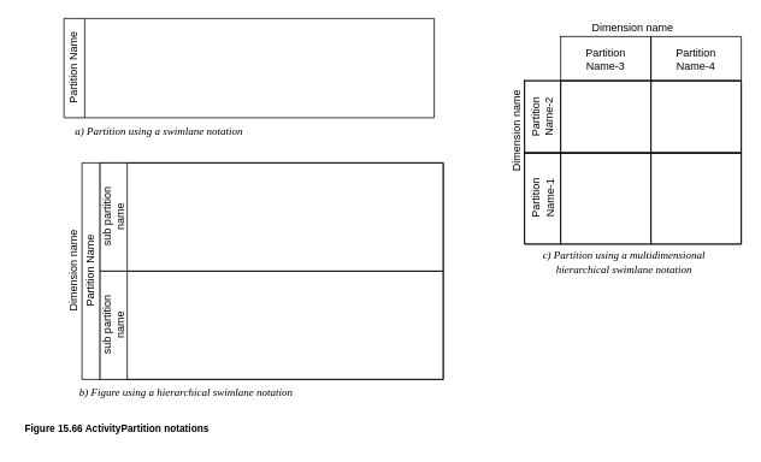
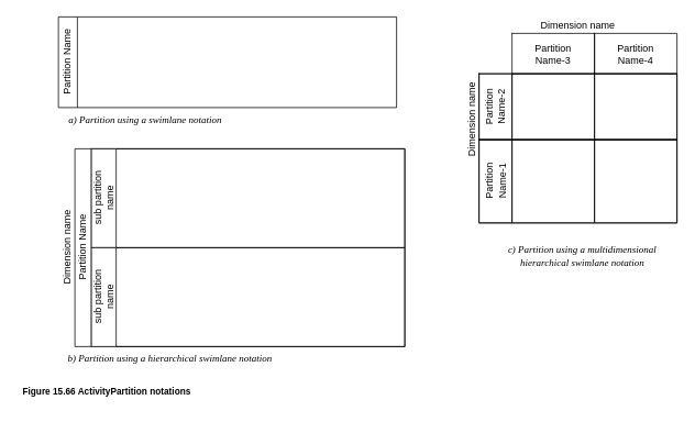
  <mxCell id="0" />
  <mxCell id="1" parent="0" />
  <mxCell id="2" value="Partition Name" style="swimlane;horizontal=0;whiteSpace=wrap;html=1;swimlaneFillColor=none;gradientColor=none;fillColor=none;fontStyle=0" vertex="1" parent="1"><mxGeometry x="70" width="410" height="110" as="geometry" y="20"><mxRectangle width="40" height="120" as="alternateBounds" /></mxGeometry></mxCell>
  <mxCell id="3" value="&lt;i&gt;a) Partition using a swimlane notation&lt;/i&gt;" style="text;html=1;align=center;verticalAlign=middle;resizable=0;points=[];autosize=1;strokeColor=none;fillColor=none;fontSize=12;fontFamily=Times New Roman;fontColor=default;" vertex="1" parent="1"><mxGeometry x="70" y="130" width="210" height="30" as="geometry" /></mxCell>
  <mxCell id="4" value="Partition Name" style="swimlane;childLayout=stackLayout;resizeParent=1;resizeParentMax=0;horizontal=0;startSize=20;horizontalStack=0;html=1;fontStyle=0" vertex="1" parent="1"><mxGeometry x="90" y="180" width="400" height="240" as="geometry" /></mxCell>
  <mxCell id="5" value="sub partition&lt;br&gt;name" style="swimlane;startSize=30;horizontal=0;html=1;fontStyle=0" vertex="1" parent="4"><mxGeometry x="20" width="380" height="120" as="geometry" /></mxCell>
  <mxCell id="6" value="sub partition&lt;br&gt;name" style="swimlane;startSize=30;horizontal=0;html=1;fontStyle=0" vertex="1" parent="4"><mxGeometry x="20" y="120" width="380" height="120" as="geometry" /></mxCell>
  <mxCell id="7" value="Dimension name" style="text;html=1;align=center;verticalAlign=bottom;resizable=0;points=[];autosize=1;strokeColor=none;fillColor=none;fontSize=12;rotation=270;" vertex="1" parent="1"><mxGeometry x="20" y="285" width="110" height="30" as="geometry" /></mxCell>
- <mxCell id="8" value="&lt;i&gt;b) Figure using a hierarchical swimlane notation&lt;/i&gt;" style="text;html=1;align=center;verticalAlign=middle;resizable=0;points=[];autosize=1;strokeColor=none;fillColor=none;fontSize=12;fontFamily=Times New Roman;fontColor=default;" vertex="1" parent="1"><mxGeometry x="70" y="420" width="270" height="30" as="geometry" /></mxCell>
+ <mxCell id="8" value="&lt;i&gt;b) Partition using a hierarchical swimlane notation&lt;/i&gt;" style="text;html=1;align=center;verticalAlign=middle;resizable=0;points=[];autosize=1;strokeColor=none;fillColor=none;fontSize=12;fontFamily=Times New Roman;fontColor=default;" vertex="1" parent="1"><mxGeometry x="70" y="420" width="270" height="30" as="geometry" /></mxCell>
  <mxCell id="9" value="Dimension name" style="shape=table;html=1;whiteSpace=wrap;startSize=20;container=1;collapsible=0;childLayout=tableLayout;fillColor=none;swimlaneFillColor=none;strokeColor=none;" vertex="1" parent="1"><mxGeometry x="580" width="240" height="250" as="geometry" y="20" /></mxCell>
  <mxCell id="10" value="" style="shape=partialRectangle;html=1;whiteSpace=wrap;collapsible=0;dropTarget=0;pointerEvents=0;fillColor=none;top=0;left=0;bottom=0;right=0;points=[[0,0.5],[1,0.5]];portConstraint=eastwest;strokeColor=none;" vertex="1" parent="9"><mxGeometry y="20" width="240" height="49" as="geometry" /></mxCell>
  <mxCell id="11" value="" style="shape=partialRectangle;html=1;whiteSpace=wrap;connectable=0;fillColor=none;top=1;left=1;bottom=1;right=1;overflow=hidden;strokeColor=none;" vertex="1" parent="10"><mxGeometry width="40" height="49" as="geometry"><mxRectangle width="40" height="49" as="alternateBounds" /></mxGeometry></mxCell>
  <mxCell id="12" value="Partition&lt;br&gt;Name-3" style="shape=partialRectangle;html=1;whiteSpace=wrap;connectable=0;fillColor=none;top=1;left=1;bottom=1;right=1;overflow=hidden;" vertex="1" parent="10"><mxGeometry x="40" width="100" height="49" as="geometry"><mxRectangle width="100" height="49" as="alternateBounds" /></mxGeometry></mxCell>
  <mxCell id="13" value="Partition&lt;br&gt;Name-4" style="shape=partialRectangle;html=1;whiteSpace=wrap;connectable=0;fillColor=none;top=1;left=1;bottom=1;right=1;overflow=hidden;" vertex="1" parent="10"><mxGeometry x="140" width="100" height="49" as="geometry"><mxRectangle width="100" height="49" as="alternateBounds" /></mxGeometry></mxCell>
  <mxCell id="14" value="" style="shape=partialRectangle;html=1;whiteSpace=wrap;collapsible=0;dropTarget=0;pointerEvents=0;fillColor=none;top=1;left=1;bottom=1;right=1;points=[[0,0.5],[1,0.5]];portConstraint=eastwest;" vertex="1" parent="9"><mxGeometry y="69" width="240" height="80" as="geometry" /></mxCell>
  <mxCell id="15" value="Partition&lt;br&gt;Name-2" style="shape=partialRectangle;html=1;whiteSpace=wrap;connectable=0;fillColor=none;top=1;left=1;bottom=1;right=1;overflow=hidden;horizontal=0;" vertex="1" parent="14"><mxGeometry width="40" height="80" as="geometry"><mxRectangle width="40" height="80" as="alternateBounds" /></mxGeometry></mxCell>
  <mxCell id="16" value="" style="shape=partialRectangle;html=1;whiteSpace=wrap;connectable=0;fillColor=none;top=1;left=1;bottom=1;right=1;overflow=hidden;" vertex="1" parent="14"><mxGeometry x="40" width="100" height="80" as="geometry"><mxRectangle width="100" height="80" as="alternateBounds" /></mxGeometry></mxCell>
  <mxCell id="17" value="" style="shape=partialRectangle;html=1;whiteSpace=wrap;connectable=0;fillColor=none;top=1;left=1;bottom=1;right=1;overflow=hidden;" vertex="1" parent="14"><mxGeometry x="140" width="100" height="80" as="geometry"><mxRectangle width="100" height="80" as="alternateBounds" /></mxGeometry></mxCell>
  <mxCell id="18" value="" style="shape=partialRectangle;html=1;whiteSpace=wrap;collapsible=0;dropTarget=0;pointerEvents=0;fillColor=none;top=1;left=1;bottom=1;right=1;points=[[0,0.5],[1,0.5]];portConstraint=eastwest;" vertex="1" parent="9"><mxGeometry y="149" width="240" height="101" as="geometry" /></mxCell>
  <mxCell id="19" value="Partition&lt;br&gt;Name-1" style="shape=partialRectangle;html=1;whiteSpace=wrap;connectable=0;fillColor=none;top=1;left=1;bottom=1;right=1;overflow=hidden;horizontal=0;" vertex="1" parent="18"><mxGeometry width="40" height="101" as="geometry"><mxRectangle width="40" height="101" as="alternateBounds" /></mxGeometry></mxCell>
  <mxCell id="20" value="" style="shape=partialRectangle;html=1;whiteSpace=wrap;connectable=0;fillColor=none;top=1;left=1;bottom=1;right=1;overflow=hidden;" vertex="1" parent="18"><mxGeometry x="40" width="100" height="101" as="geometry"><mxRectangle width="100" height="101" as="alternateBounds" /></mxGeometry></mxCell>
  <mxCell id="21" value="" style="shape=partialRectangle;html=1;whiteSpace=wrap;connectable=0;fillColor=none;top=1;left=1;bottom=1;right=1;overflow=hidden;" vertex="1" parent="18"><mxGeometry x="140" width="100" height="101" as="geometry"><mxRectangle width="100" height="101" as="alternateBounds" /></mxGeometry></mxCell>
  <mxCell id="22" value="Dimension name" style="text;html=1;align=center;verticalAlign=bottom;resizable=0;points=[];autosize=1;strokeColor=none;fillColor=none;fontSize=12;rotation=270;" vertex="1" parent="1"><mxGeometry x="510" y="130" width="110" height="30" as="geometry" /></mxCell>
- <mxCell id="23" value="&lt;i&gt;c) Partition using a multidimensional&lt;br&gt;hierarchical swimlane notation&lt;br&gt;&lt;/i&gt;" style="text;html=1;align=center;verticalAlign=middle;resizable=0;points=[];autosize=1;strokeColor=none;fillColor=none;fontSize=12;fontFamily=Times New Roman;fontColor=default;" vertex="1" parent="1"><mxGeometry x="590" y="270" width="200" height="40" as="geometry" /></mxCell>
+ <mxCell id="23" value="&lt;i&gt;c) Partition using a multidimensional&lt;br&gt;hierarchical swimlane notation&lt;br&gt;&lt;/i&gt;" style="text;html=1;align=center;verticalAlign=middle;resizable=0;points=[];autosize=1;strokeColor=none;fillColor=none;fontSize=12;fontFamily=Times New Roman;fontColor=default;" vertex="1" parent="1"><mxGeometry x="605" y="290" width="200" height="40" as="geometry" /></mxCell>
  <mxCell id="24" value="&lt;b&gt;Figure 15.66 ActivityPartition notations&lt;/b&gt;" style="text;html=1;align=left;verticalAlign=middle;resizable=0;points=[];autosize=1;strokeColor=none;fillColor=none;fontSize=11;fontFamily=Helvetica;fontColor=default;" vertex="1" parent="1"><mxGeometry x="25" y="460" width="230" height="30" as="geometry" /></mxCell>
